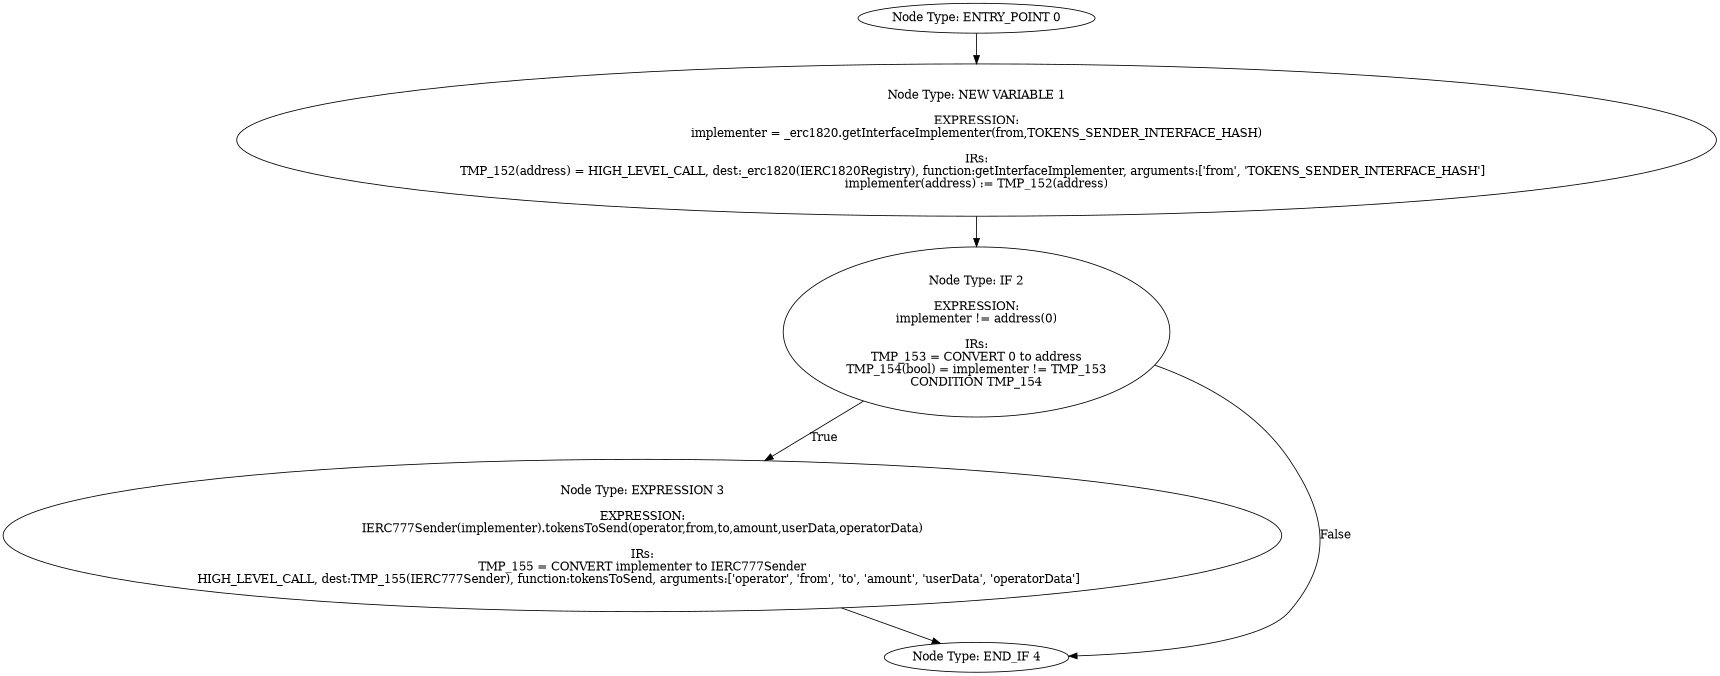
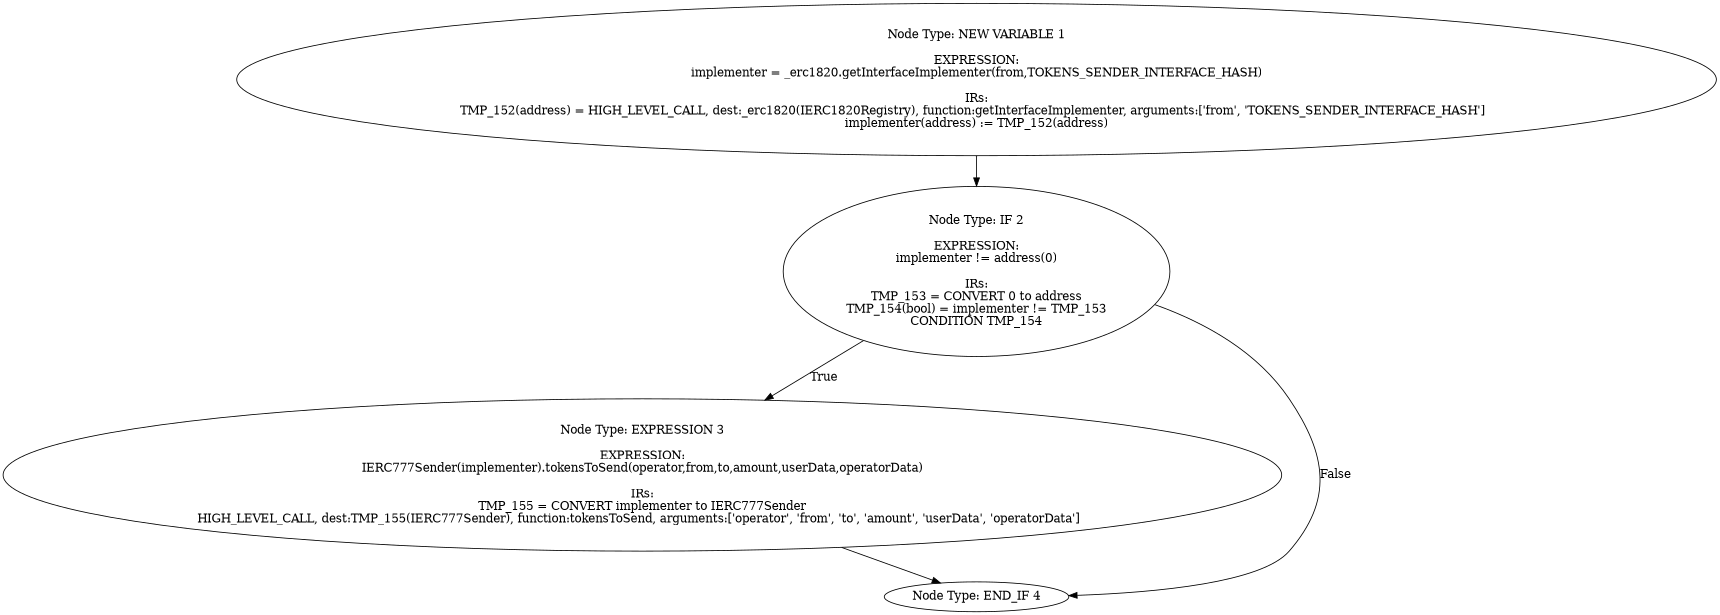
  digraph {
-   n1 [label="Node Type: ENTRY_POINT 0\n"]
    n2 [label="Node Type: NEW VARIABLE 1\n\nEXPRESSION:\nimplementer = _erc1820.getInterfaceImplementer(from,TOKENS_SENDER_INTERFACE_HASH)\n\nIRs:\nTMP_152(address) = HIGH_LEVEL_CALL, dest:_erc1820(IERC1820Registry), function:getInterfaceImplementer, arguments:['from', 'TOKENS_SENDER_INTERFACE_HASH']  \nimplementer(address) := TMP_152(address)"]
    n3 [label="Node Type: IF 2\n\nEXPRESSION:\nimplementer != address(0)\n\nIRs:\nTMP_153 = CONVERT 0 to address\nTMP_154(bool) = implementer != TMP_153\nCONDITION TMP_154"]
    n4 [label="Node Type: EXPRESSION 3\n\nEXPRESSION:\nIERC777Sender(implementer).tokensToSend(operator,from,to,amount,userData,operatorData)\n\nIRs:\nTMP_155 = CONVERT implementer to IERC777Sender\nHIGH_LEVEL_CALL, dest:TMP_155(IERC777Sender), function:tokensToSend, arguments:['operator', 'from', 'to', 'amount', 'userData', 'operatorData']  "]
    n5 [label="Node Type: END_IF 4\n"]
-   n1 -> n2
    n2 -> n3
    n3 -> n4 [label=True]
    n3 -> n5 [label=False]
    n4 -> n5
  }
